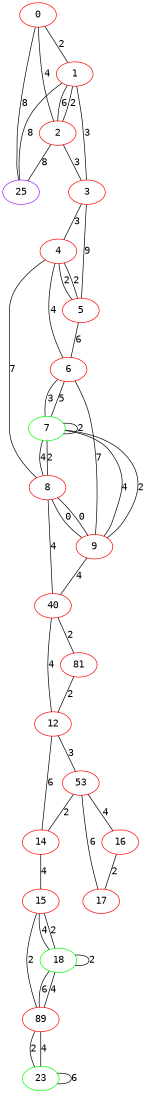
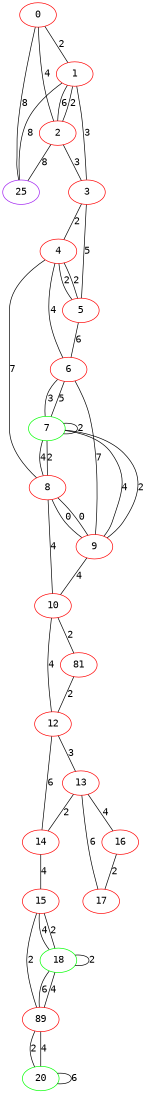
  graph {
    fontname="DejaVu Sans Mono"
    node [color=red fontname="DejaVu Sans Mono" weight=1]
    edge [fontname="DejaVu Sans Mono"]
    0
    1
    2
    n4 [color=purple label=25 weight=4]
    3
    4
    5
    6
    8
    7 [color=green weight=2]
    9
-   10 [label=40]
+   10
    n13 [label=81]
    12
-   13 [label=53]
+   13
    14
    16
    17
    15
    18 [color=green weight=2]
    n21 [label=89]
-   20 [color=green weight=2 label=23]
+   20 [color=green weight=2]
    0 -- 1 [label=2]
    0 -- 2 [label=4]
    0 -- n4 [label=8]
    1 -- 2 [label=6]
    1 -- 2 [label=2]
    1 -- n4 [label=8]
    1 -- 3 [label=3]
    2 -- n4 [label=8]
    2 -- 3 [label=3]
-   3 -- 4 [label=3]
-   3 -- 5 [label=9]
+   3 -- 4 [label=2]
+   3 -- 5 [label=5]
    4 -- 5 [label=2]
    4 -- 5 [label=2]
    4 -- 6 [label=4]
    4 -- 8 [label=7]
    5 -- 6 [label=6]
    6 -- 7 [label=3]
    6 -- 7 [label=5]
    6 -- 9 [label=7]
    8 -- 9 [label=0]
    8 -- 9 [label=0]
    8 -- 10 [label=4]
    7 -- 8 [label=4]
    7 -- 8 [label=2]
    7 -- 7 [label=2]
    7 -- 9 [label=4]
    7 -- 9 [label=2]
    9 -- 10 [label=4]
    10 -- n13 [label=2]
    10 -- 12 [label=4]
    n13 -- 12 [label=2]
    12 -- 13 [label=3]
    12 -- 14 [label=6]
    13 -- 14 [label=2]
    13 -- 16 [label=4]
    13 -- 17 [label=6]
    14 -- 15 [label=4]
    16 -- 17 [label=2]
    15 -- 18 [label=4]
    15 -- 18 [label=2]
    15 -- n21 [label=2]
    18 -- 18 [label=2]
    18 -- n21 [label=6]
    18 -- n21 [label=4]
    n21 -- 20 [label=2]
    n21 -- 20 [label=4]
    20 -- 20 [label=6]
  }
